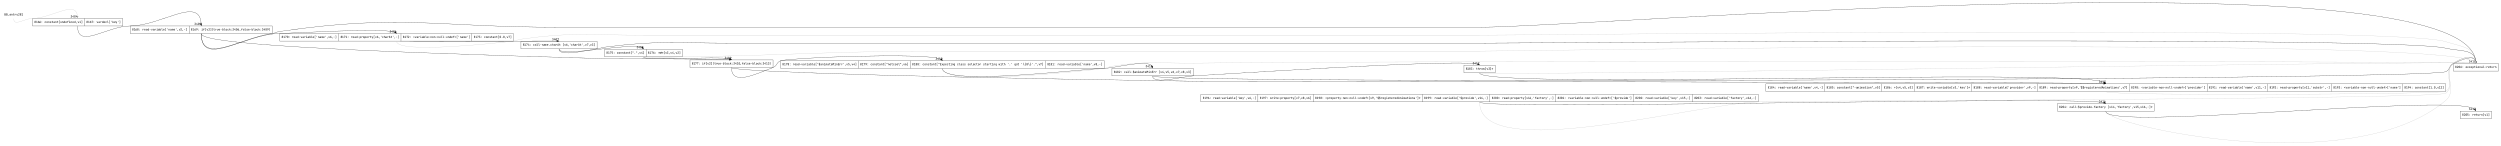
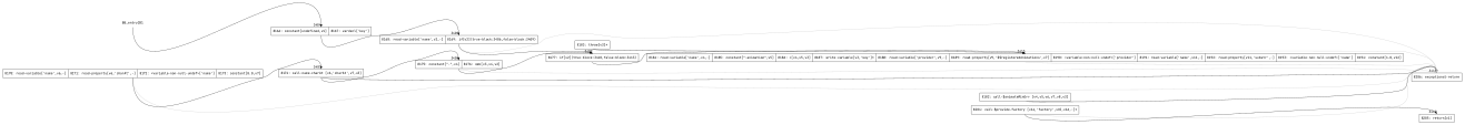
  digraph {
    fontname="JetBrains Mono"
    rankdir=LR
    node [fontname="JetBrains Mono" shape=record]
    edge [fontname="JetBrains Mono" headport=n tailport=s]
    BB_entry281 [shape=none]
    n2 [label="{8166: constant[undefined,v1]|8167: vardecl['key']}"]
    n3 [label="{8168: read-variable['name',v2,-]|8169: if[v2](true-block:3406,false-block:3409)}"]
    n4 [label="{8177: if[v2](true-block:3410,false-block:3413)}"]
    n5 [label="{8170: read-variable['name',v6,-]|8171: read-property[v6,'charAt',-]|8172: \<variable-non-null-undef\>['name']|8173: constant[0.0,v7]}"]
    n6 [label="{8206: exceptional-return}"]
-   n7 [label="{8178: read-variable['$animateMinErr',v5,v4]|8179: constant[\"notcsel\",v6]|8180: constant[\"Expecting class selector starting with '.' got '\\\{0\\\}'.\",v7]|8181: read-variable['name',v8,-]}"]
    n8 [label="{8184: read-variable['name',v4,-]|8185: constant[\"-animation\",v5]|8186: +[v4,v5,v3]|8187: write-variable[v3,'key']*|8188: read-variable['provider',v9,-]|8189: read-property[v9,'$$registeredAnimations',v7]|8190: \<variable-non-null-undef\>['provider']|8191: read-variable['name',v11,-]|8192: read-property[v11,'substr',-]|8193: \<variable-non-null-undef\>['name']|8194: constant[1.0,v12]}"]
    n9 [label="{8174: call-name.charAt [v6,'charAt',v7,v3]}"]
    n10 [label="{8182: call-$animateMinErr [v4,v5,v6,v7,v8,v3]}"]
    n11 [label="{8175: constant[\".\",v4]|8176: !==[v3,v4,v2]}"]
    n12 [label="{8183: throw[v3]*}"]
-   n13 [label="{8196: read-variable['key',v6,-]|8197: write-property[v7,v8,v6]|8198: \<property-non-null-undef\>[v9,'$$registeredAnimations']*|8199: read-variable['$provide',v14,-]|8200: read-property[v14,'factory',-]|8201: \<variable-non-null-undef\>['$provide']|8202: read-variable['key',v15,-]|8203: read-variable['factory',v16,-]}"]
    n14 [label="{8204: call-$provide.factory [v14,'factory',v15,v16,-]*}"]
    n15 [label="{8205: return[v1]}"]
-   BB_entry281 -> n2 [headlabel="    3404" color=gray]
+   BB_entry281 -> n2 [headlabel="    3404"]
    n2 -> n3 [headlabel="      3405"]
    n3 -> n4 [headlabel="      3409"]
-   n3 -> n5 [headlabel="      3406"]
-   n3 -> n6 [color=black headlabel="      3418"]
-   n4 -> n7 [headlabel="      3410"]
+   n3 -> n6 [color=gray headlabel="      3418"]
    n4 -> n8 [headlabel="      3413"]
    n5 -> n6 [color=gray]
    n5 -> n9 [headlabel="      3407"]
-   n7 -> n6 [color=gray]
-   n7 -> n10 [headlabel="      3411"]
    n8 -> n6 [color=gray]
    n9 -> n6 [color=black]
    n9 -> n11 [headlabel="      3408"]
    n10 -> n6 [color=black]
-   n10 -> n12 [headlabel="      3412"]
    n11 -> n4
    n11 -> n6 [color=gray]
    n12 -> n6 [color=gray]
    n12 -> n8
-   n13 -> n6 [color=gray]
-   n13 -> n14 [headlabel="      3416"]
    n14 -> n6 [color=gray]
    n14 -> n15 [headlabel="      3417"]
  }
